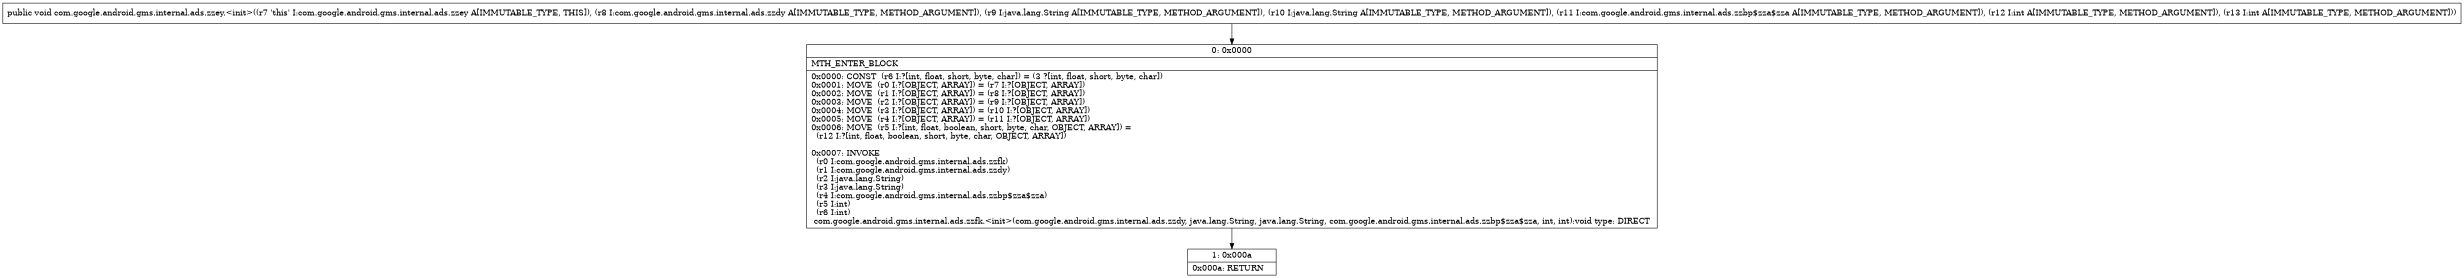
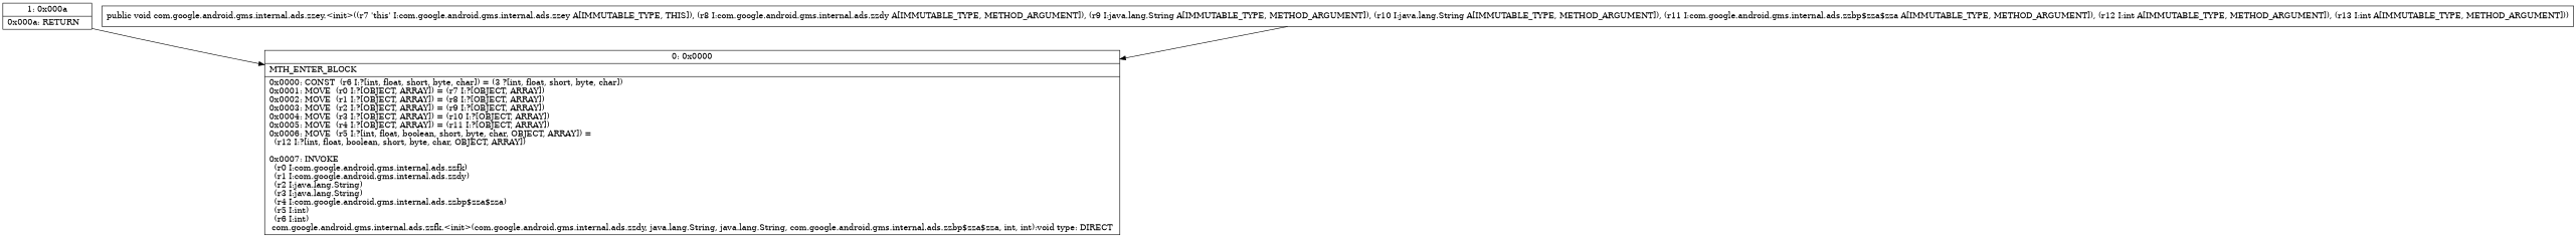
  digraph {
    node [shape=record]
    n1 [label="{0\:\ 0x0000|MTH_ENTER_BLOCK\l|0x0000: CONST  (r6 I:?[int, float, short, byte, char]) = (3 ?[int, float, short, byte, char]) \l0x0001: MOVE  (r0 I:?[OBJECT, ARRAY]) = (r7 I:?[OBJECT, ARRAY]) \l0x0002: MOVE  (r1 I:?[OBJECT, ARRAY]) = (r8 I:?[OBJECT, ARRAY]) \l0x0003: MOVE  (r2 I:?[OBJECT, ARRAY]) = (r9 I:?[OBJECT, ARRAY]) \l0x0004: MOVE  (r3 I:?[OBJECT, ARRAY]) = (r10 I:?[OBJECT, ARRAY]) \l0x0005: MOVE  (r4 I:?[OBJECT, ARRAY]) = (r11 I:?[OBJECT, ARRAY]) \l0x0006: MOVE  (r5 I:?[int, float, boolean, short, byte, char, OBJECT, ARRAY]) = \l  (r12 I:?[int, float, boolean, short, byte, char, OBJECT, ARRAY])\l \l0x0007: INVOKE  \l  (r0 I:com.google.android.gms.internal.ads.zzfk)\l  (r1 I:com.google.android.gms.internal.ads.zzdy)\l  (r2 I:java.lang.String)\l  (r3 I:java.lang.String)\l  (r4 I:com.google.android.gms.internal.ads.zzbp$zza$zza)\l  (r5 I:int)\l  (r6 I:int)\l com.google.android.gms.internal.ads.zzfk.\<init\>(com.google.android.gms.internal.ads.zzdy, java.lang.String, java.lang.String, com.google.android.gms.internal.ads.zzbp$zza$zza, int, int):void type: DIRECT \l}"]
    n2 [label="{1\:\ 0x000a|0x000a: RETURN   \l}"]
    n3 [label="{public void com.google.android.gms.internal.ads.zzey.\<init\>((r7 'this' I:com.google.android.gms.internal.ads.zzey A[IMMUTABLE_TYPE, THIS]), (r8 I:com.google.android.gms.internal.ads.zzdy A[IMMUTABLE_TYPE, METHOD_ARGUMENT]), (r9 I:java.lang.String A[IMMUTABLE_TYPE, METHOD_ARGUMENT]), (r10 I:java.lang.String A[IMMUTABLE_TYPE, METHOD_ARGUMENT]), (r11 I:com.google.android.gms.internal.ads.zzbp$zza$zza A[IMMUTABLE_TYPE, METHOD_ARGUMENT]), (r12 I:int A[IMMUTABLE_TYPE, METHOD_ARGUMENT]), (r13 I:int A[IMMUTABLE_TYPE, METHOD_ARGUMENT])) }"]
-   n1 -> n2
+   n2 -> n1
    n3 -> n1
  }
